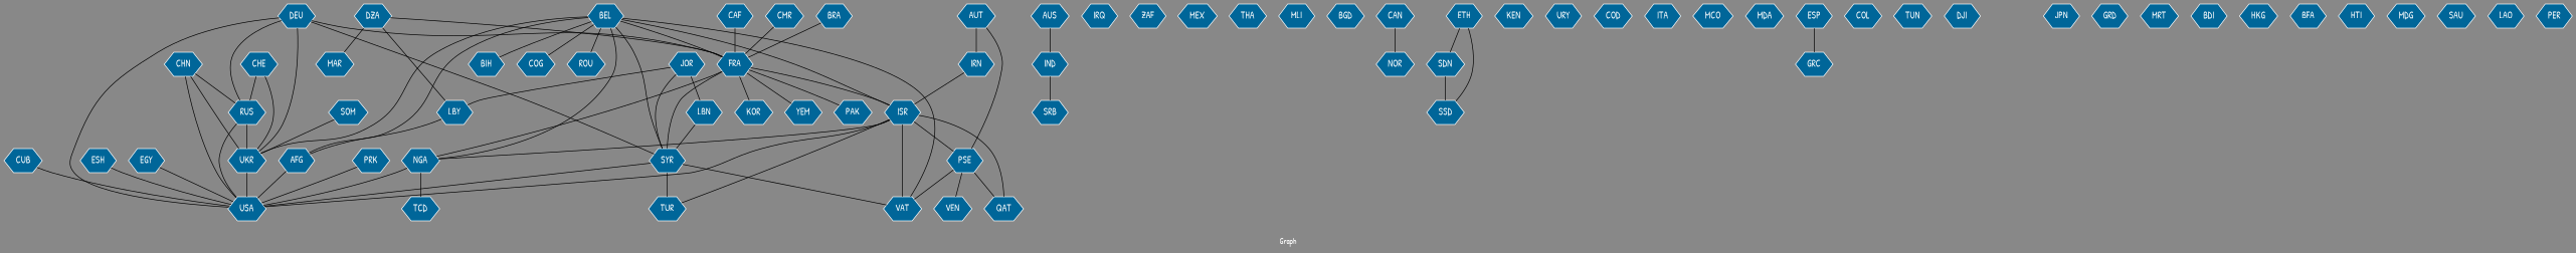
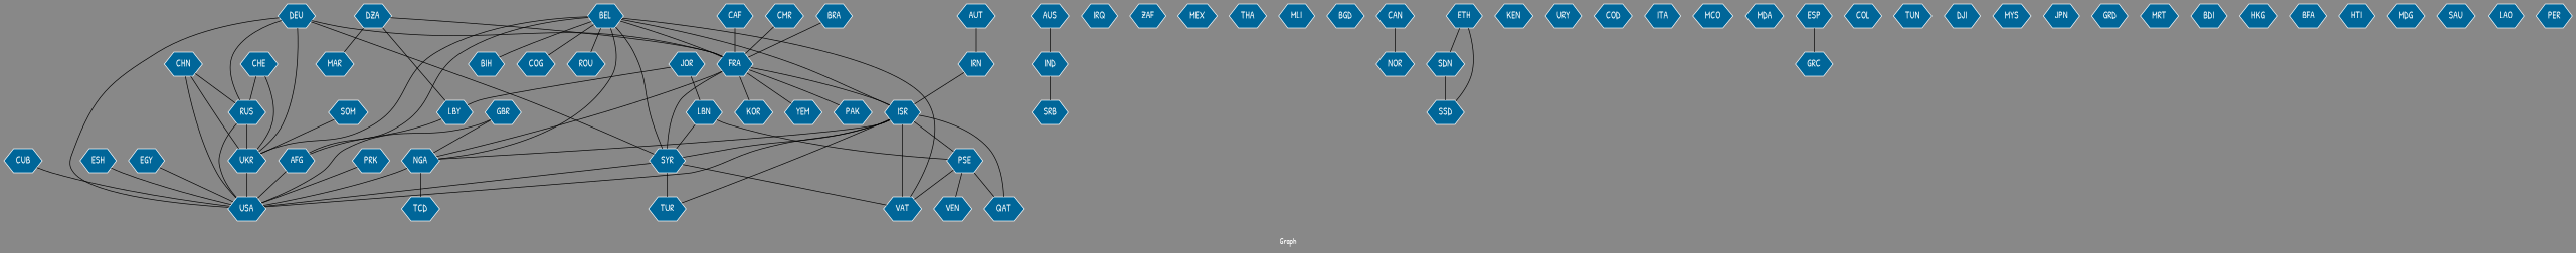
  graph {
    bgcolor="#888888"
    fontcolor=white
    fontname="Patrick Hand"
    fontsize=12
    label="Graph"
    node [color=white fillcolor="#006699" fontcolor=white fontname="Patrick Hand" shape=hexagon style=filled]
    edge [arrowhead=open color=black fontcolor=white fontname="Patrick Hand" fontsize=12 weight=1]
    n1 [label=EGY]
    n2 [label=USA]
    n3 [label=LBY]
    n4 [label=AFG]
    n5 [label=UKR]
    n6 [label=NGA]
    n7 [label=TCD]
    n8 [label=IND]
    n9 [label=SRB]
    n10 [label=AUS]
    n11 [label=IRQ]
    n12 [label=FRA]
    n13 [label=SYR]
    n14 [label=YEM]
    n15 [label=PAK]
    n16 [label=ISR]
    n17 [label=KOR]
    n18 [label=TUR]
    n19 [label=VAT]
    n20 [label=PSE]
    n21 [label=QAT]
    n22 [label=JOR]
    n23 [label=LBN]
    n24 [label=CHN]
    n25 [label=RUS]
    n26 [label=ZAF]
    n27 [label=MEX]
    n28 [label=VEN]
    n29 [label=THA]
    n30 [label=MLI]
    n31 [label=BRA]
    n32 [label=BGD]
    n33 [label=CAN]
    n34 [label=NOR]
    n35 [label=SDN]
    n36 [label=SSD]
    n37 [label=SOM]
+   n38 [label=GBR]
    n39 [label=BEL]
    n40 [label=BIH]
    n41 [label=COG]
    n42 [label=ROU]
    n43 [label=DEU]
    n44 [label=IRN]
    n45 [label=KEN]
    n46 [label=URY]
    n47 [label=CAF]
    n48 [label=COD]
    n49 [label=CHE]
    n50 [label=ITA]
    n51 [label=DZA]
    n52 [label=MAR]
    n53 [label=ETH]
    n54 [label=MCO]
    n55 [label=MDA]
    n56 [label=ESP]
    n57 [label=GRC]
    n58 [label=COL]
    n59 [label=TUN]
    n60 [label=DJI]
+   n61 [label=MYS]
    n62 [label=PRK]
    n63 [label=JPN]
    n64 [label=GRD]
    n65 [label=CUB]
    n66 [label=MRT]
    n67 [label=BDI]
    n68 [label=HKG]
    n69 [label=BFA]
    n70 [label=AUT]
    n71 [label=HTI]
    n72 [label=ESH]
    n73 [label=MDG]
    n74 [label=SAU]
    n75 [label=LAO]
    n76 [label=CMR]
    n77 [label=PER]
    n1 -- n2
    n3 -- n4
    n4 -- n2 [weight=7]
    n5 -- n2 [weight=10]
    n6 -- n2 [weight=15]
    n6 -- n7 [weight=2]
    n8 -- n9 [weight=2]
    n10 -- n8 [weight=3]
    n12 -- n6
    n12 -- n13 [weight=2]
    n12 -- n14
    n12 -- n15
    n12 -- n16
    n12 -- n17
    n13 -- n2
    n13 -- n18 [weight=2]
    n13 -- n19
    n16 -- n2
    n16 -- n6
    n16 -- n18
    n16 -- n19 [weight=5]
    n16 -- n20 [weight=5]
    n16 -- n21
    n20 -- n19 [weight=2]
    n20 -- n21
    n20 -- n28
    n22 -- n3 [weight=4]
-   n22 -- n13 [weight=3]
+   n16 -- n13 [weight=3]
    n22 -- n23 [weight=2]
    n23 -- n13 [weight=2]
-   n70 -- n20
+   n23 -- n20
    n24 -- n2 [weight=3]
    n24 -- n5
    n24 -- n25
    n25 -- n2 [weight=7]
    n25 -- n5 [weight=61]
    n31 -- n12
    n33 -- n34
    n35 -- n36 [weight=14]
    n37 -- n5
+   n38 -- n2
+   n38 -- n6 [weight=2]
    n39 -- n4
    n39 -- n5
    n39 -- n6
    n39 -- n12
    n39 -- n13
    n39 -- n16 [weight=2]
    n39 -- n19 [weight=2]
    n39 -- n40
    n39 -- n41 [weight=3]
    n39 -- n42
    n43 -- n2 [weight=4]
    n43 -- n5 [weight=3]
    n43 -- n12 [weight=3]
    n43 -- n13
    n43 -- n25 [weight=2]
    n44 -- n16
    n47 -- n12 [weight=4]
    n49 -- n5 [weight=2]
    n49 -- n25 [weight=2]
    n51 -- n3
    n51 -- n12
    n51 -- n52
    n53 -- n35
    n53 -- n36
    n56 -- n57
    n62 -- n2
    n65 -- n2
    n70 -- n44 [weight=3]
    n72 -- n2
    n76 -- n12
  }
